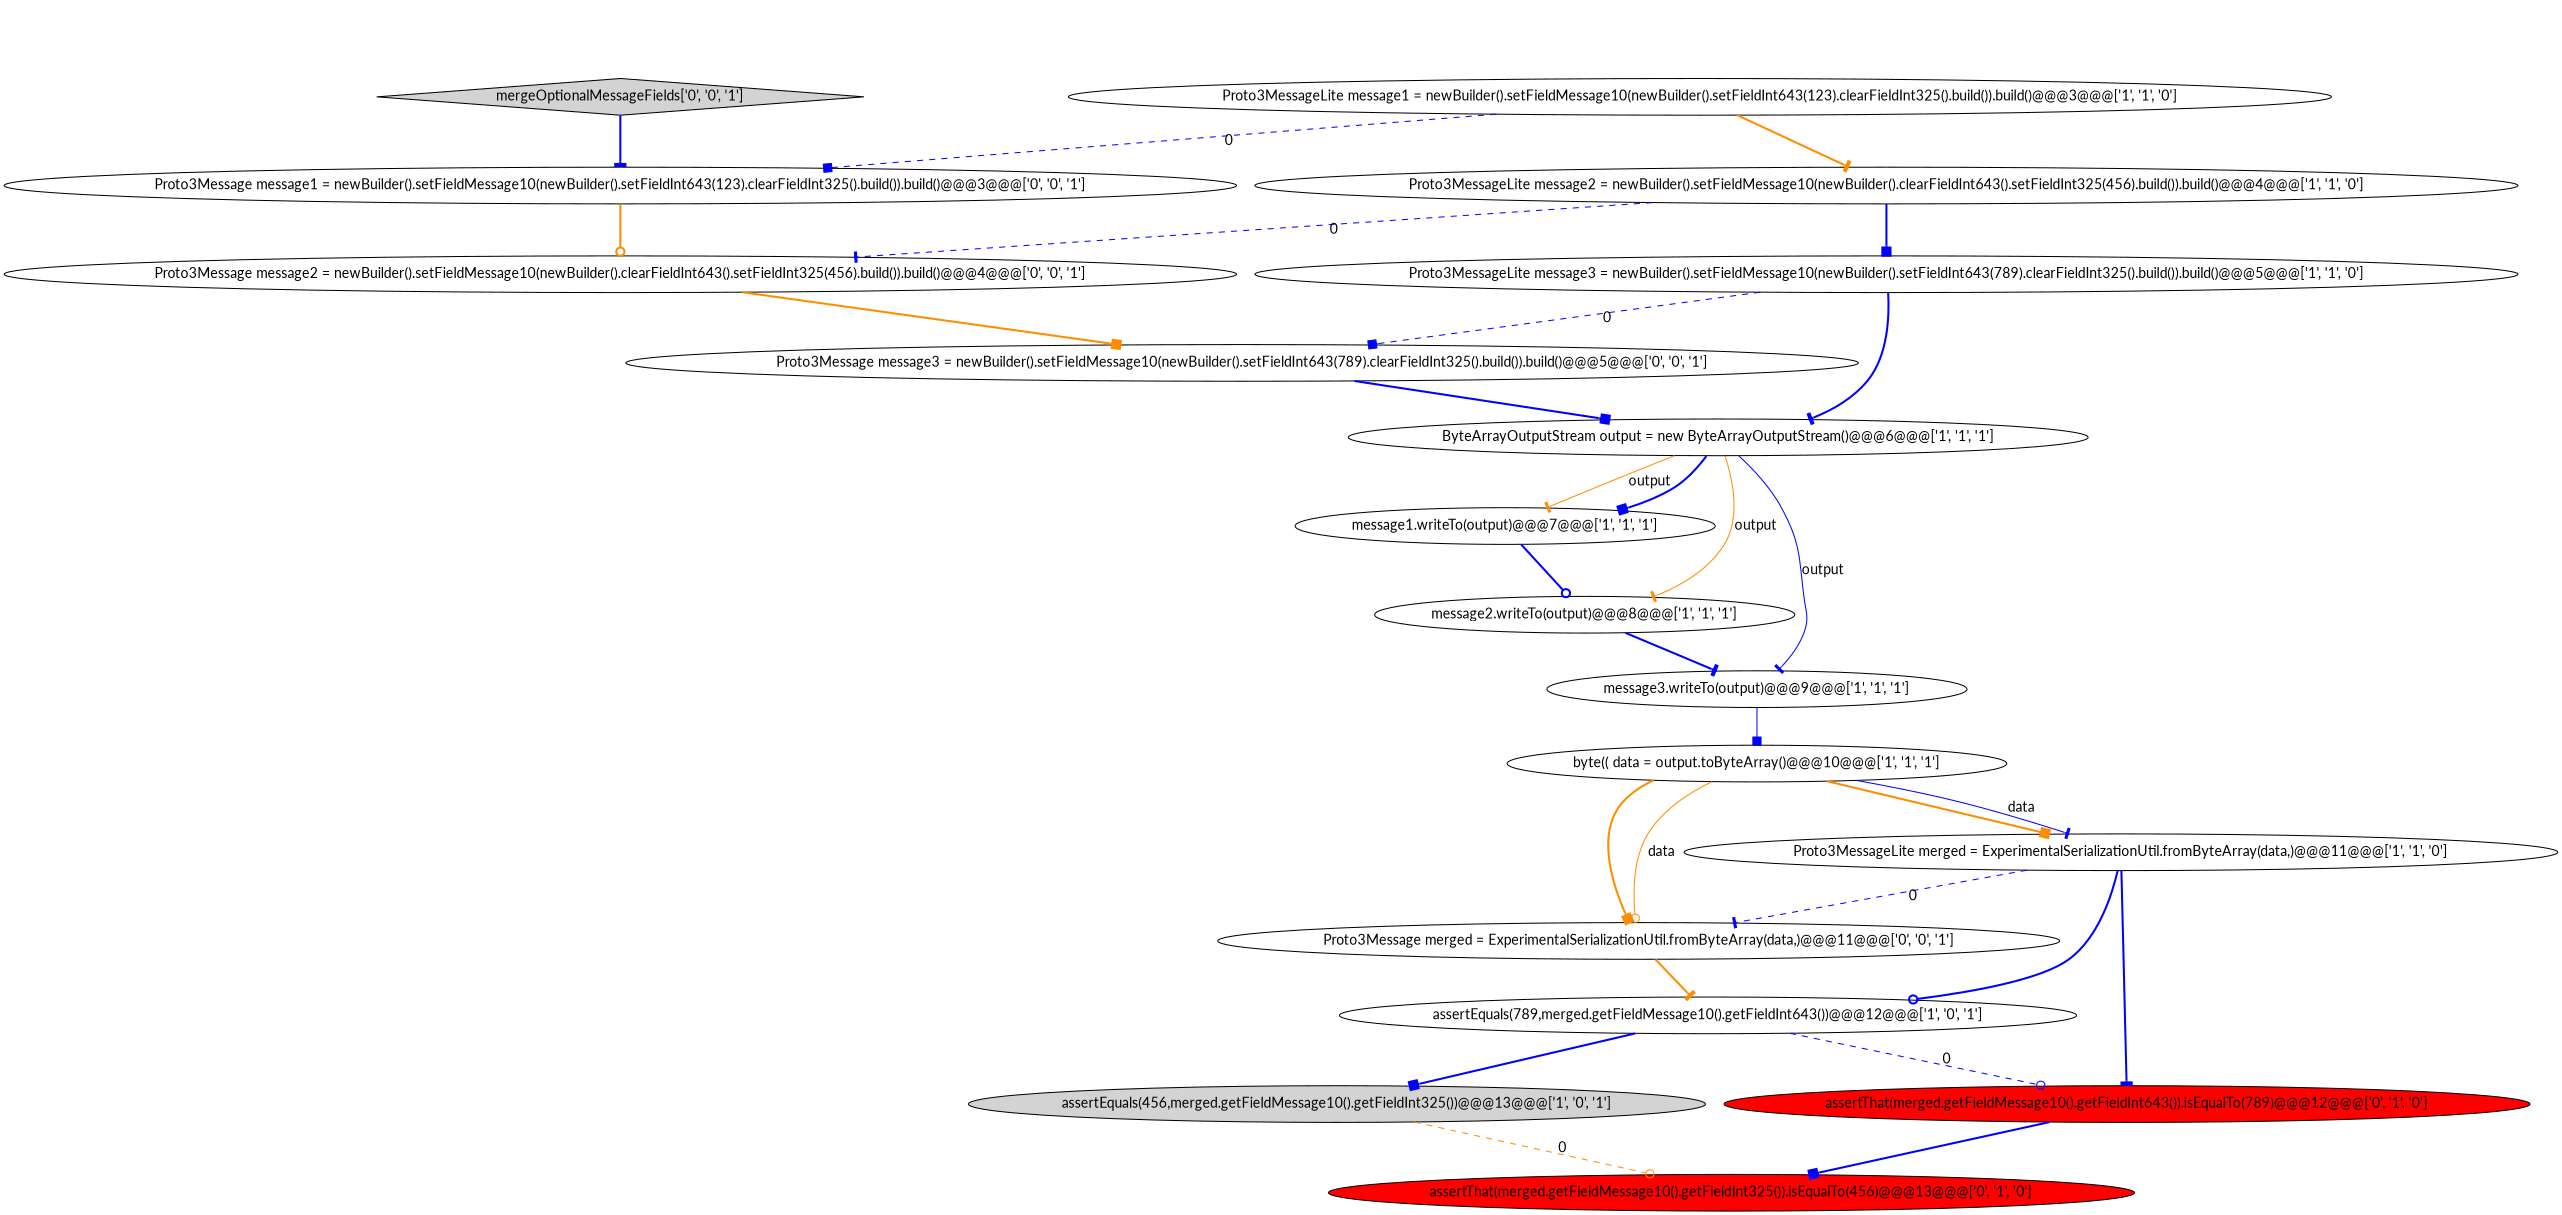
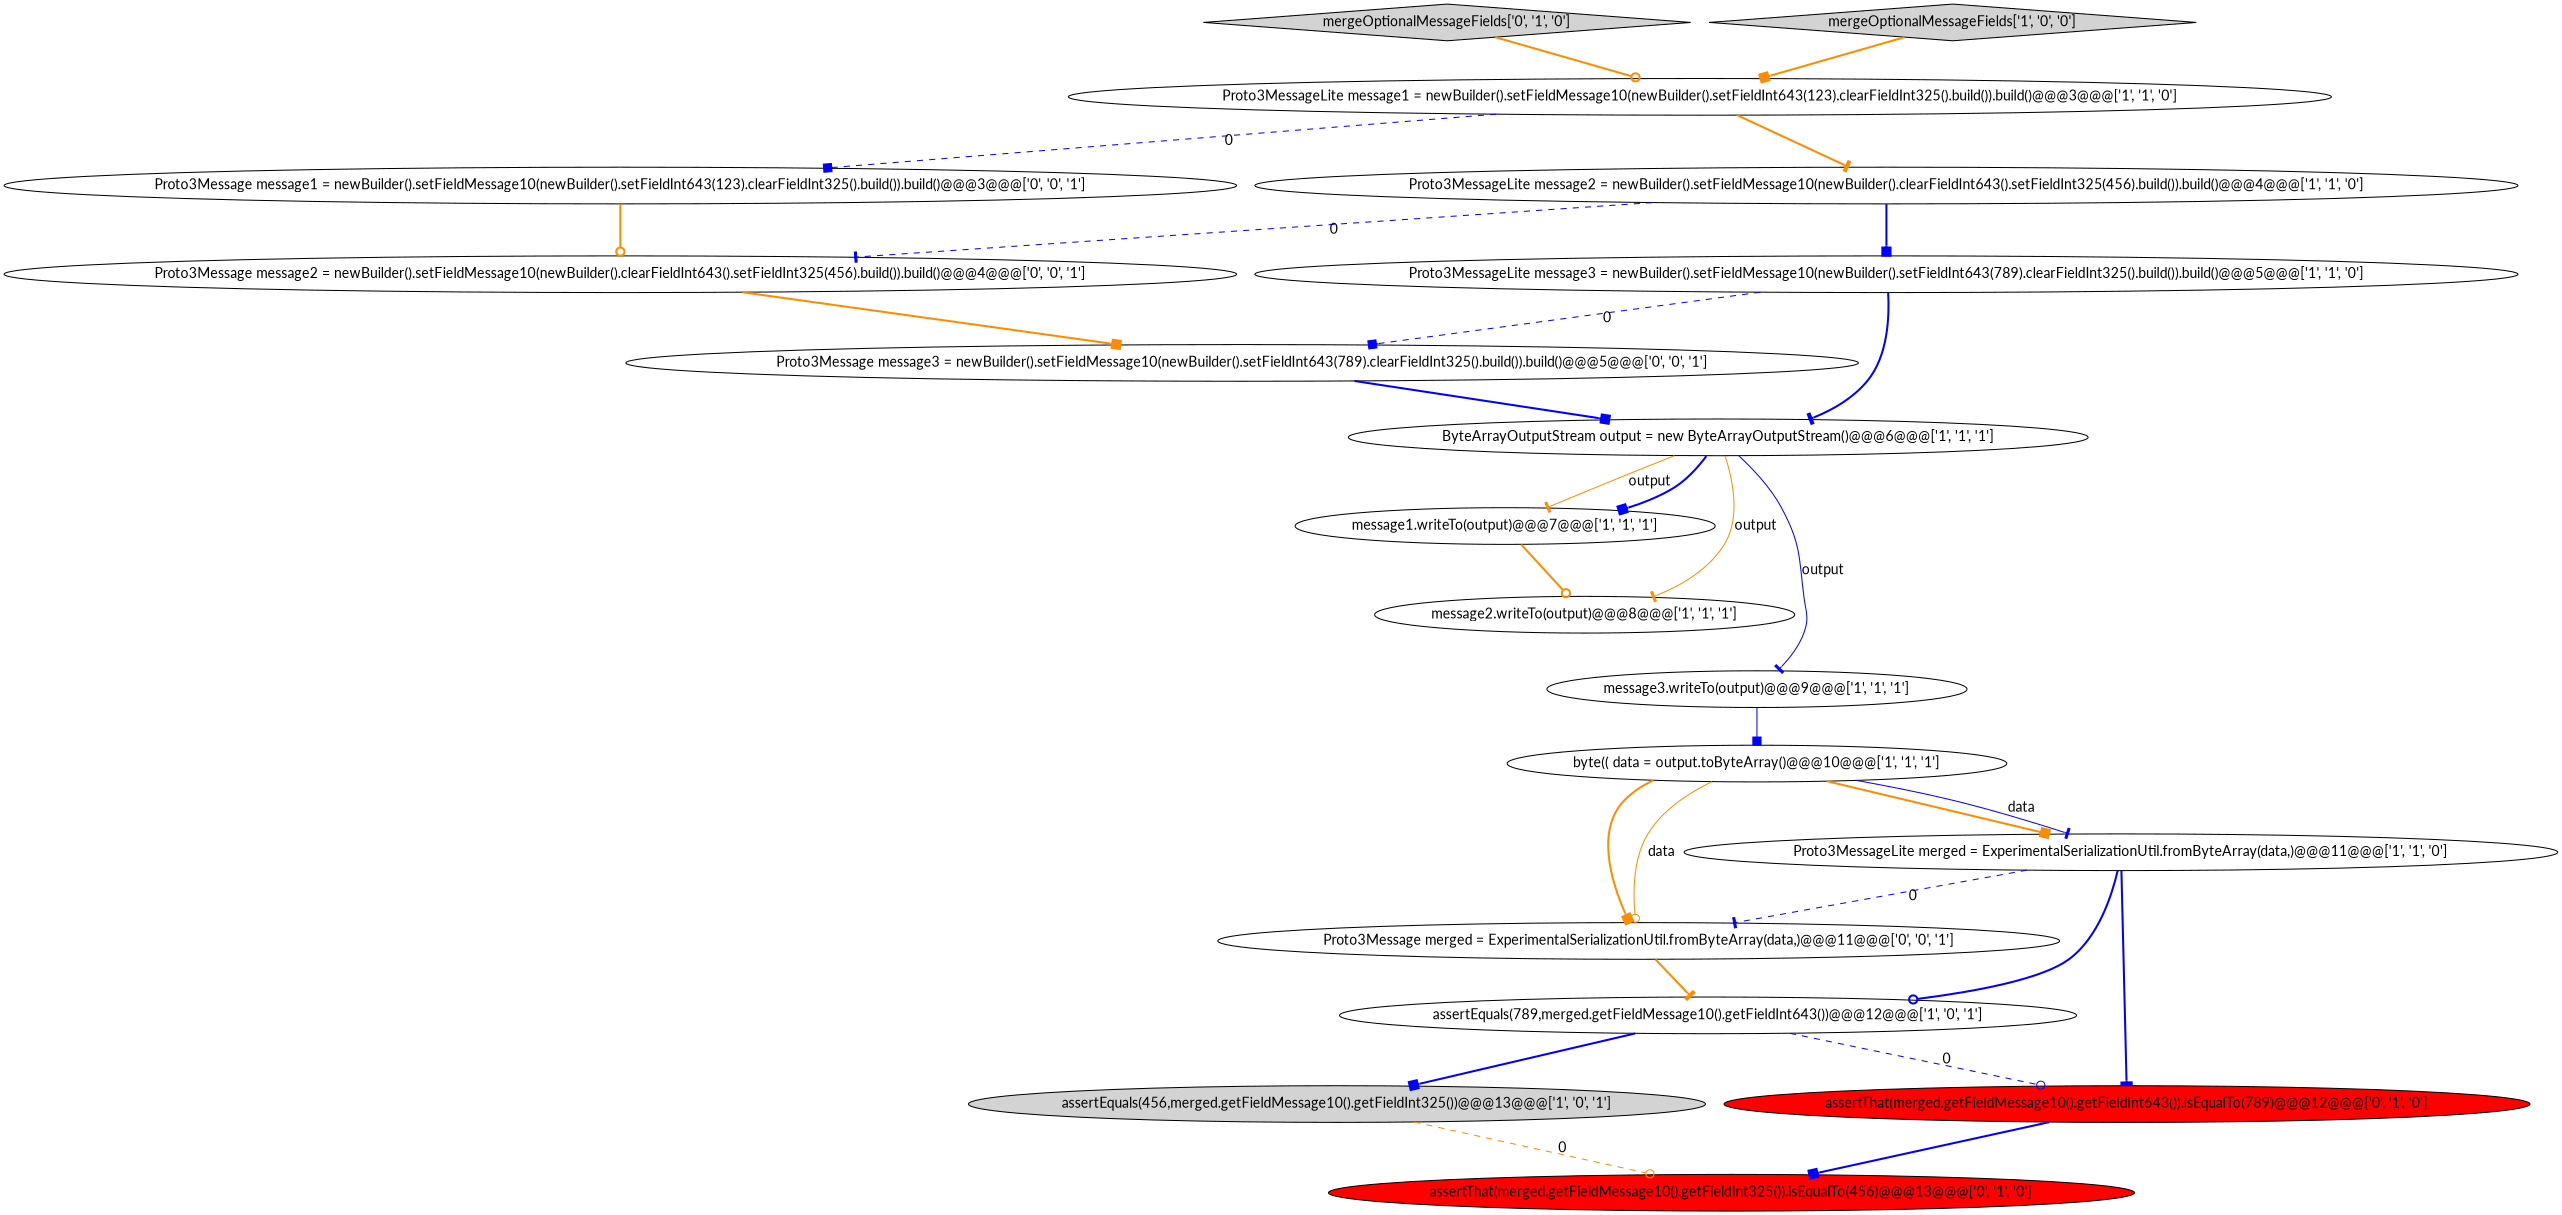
  digraph {
    fontname=Lato
    node [fillcolor=white fontname=Lato shape=ellipse style=filled]
    edge [arrowhead=tee color=blue fontname=Lato style=bold]
-   n1 [fillcolor=lightgray label="mergeOptionalMessageFields['0', '0', '1']" shape=diamond]
    n2 [label="Proto3Message message1 = newBuilder().setFieldMessage10(newBuilder().setFieldInt643(123).clearFieldInt325().build()).build()@@@3@@@['0', '0', '1']"]
    n3 [label="Proto3Message message2 = newBuilder().setFieldMessage10(newBuilder().clearFieldInt643().setFieldInt325(456).build()).build()@@@4@@@['0', '0', '1']"]
+   n4 [fillcolor=lightgray label="mergeOptionalMessageFields['0', '1', '0']" shape=diamond]
    n5 [label="Proto3MessageLite message1 = newBuilder().setFieldMessage10(newBuilder().setFieldInt643(123).clearFieldInt325().build()).build()@@@3@@@['1', '1', '0']"]
    n6 [label="Proto3MessageLite message2 = newBuilder().setFieldMessage10(newBuilder().clearFieldInt643().setFieldInt325(456).build()).build()@@@4@@@['1', '1', '0']"]
+   n7 [fillcolor=lightgray label="mergeOptionalMessageFields['1', '0', '0']" shape=diamond]
    n8 [label="ByteArrayOutputStream output = new ByteArrayOutputStream()@@@6@@@['1', '1', '1']"]
    n9 [label="message1.writeTo(output)@@@7@@@['1', '1', '1']"]
    n10 [label="message2.writeTo(output)@@@8@@@['1', '1', '1']"]
    n11 [label="message3.writeTo(output)@@@9@@@['1', '1', '1']"]
    n12 [label="byte(( data = output.toByteArray()@@@10@@@['1', '1', '1']"]
    n13 [label="Proto3Message message3 = newBuilder().setFieldMessage10(newBuilder().setFieldInt643(789).clearFieldInt325().build()).build()@@@5@@@['0', '0', '1']"]
    n14 [label="Proto3Message merged = ExperimentalSerializationUtil.fromByteArray(data,)@@@11@@@['0', '0', '1']"]
    n15 [label="assertEquals(789,merged.getFieldMessage10().getFieldInt643())@@@12@@@['1', '0', '1']"]
    n16 [fillcolor=lightgray label="assertEquals(456,merged.getFieldMessage10().getFieldInt325())@@@13@@@['1', '0', '1']"]
    n17 [fillcolor=red label="assertThat(merged.getFieldMessage10().getFieldInt643()).isEqualTo(789)@@@12@@@['0', '1', '0']"]
    n18 [fillcolor=red label="assertThat(merged.getFieldMessage10().getFieldInt325()).isEqualTo(456)@@@13@@@['0', '1', '0']"]
    n19 [label="Proto3MessageLite message3 = newBuilder().setFieldMessage10(newBuilder().setFieldInt643(789).clearFieldInt325().build()).build()@@@5@@@['1', '1', '0']"]
    n20 [label="Proto3MessageLite merged = ExperimentalSerializationUtil.fromByteArray(data,)@@@11@@@['1', '1', '0']"]
-   n1 -> n2
    n2 -> n3 [arrowhead=odot color=darkorange]
    n3 -> n13 [arrowhead=box color=darkorange]
+   n4 -> n5 [arrowhead=odot color=darkorange]
    n5 -> n2 [arrowhead=box label=0 style=dashed]
    n5 -> n6 [color=darkorange]
    n6 -> n3 [label=0 style=dashed]
    n6 -> n19 [arrowhead=box]
+   n7 -> n5 [arrowhead=box color=darkorange]
    n8 -> n9 [color=darkorange label=output style=solid]
    n8 -> n9 [arrowhead=box]
    n8 -> n10 [color=darkorange label=output style=solid]
    n8 -> n11 [label=output style=solid]
-   n9 -> n10 [arrowhead=odot]
-   n10 -> n11
+   n9 -> n10 [arrowhead=odot color=darkorange]
    n11 -> n12 [arrowhead=box style=solid]
    n12 -> n14 [arrowhead=box color=darkorange]
    n12 -> n14 [arrowhead=odot color=darkorange label=data style=solid]
    n12 -> n20 [arrowhead=box color=darkorange]
    n12 -> n20 [label=data style=solid]
    n13 -> n8 [arrowhead=box]
    n14 -> n15 [color=darkorange]
    n15 -> n16 [arrowhead=box]
    n15 -> n17 [arrowhead=odot label=0 style=dashed]
    n16 -> n18 [arrowhead=odot color=darkorange label=0 style=dashed]
    n17 -> n18 [arrowhead=box]
    n19 -> n8
    n19 -> n13 [arrowhead=box label=0 style=dashed]
    n20 -> n14 [label=0 style=dashed]
    n20 -> n15 [arrowhead=odot]
    n20 -> n17
  }
